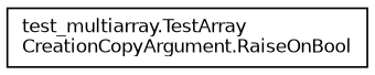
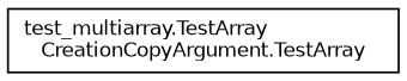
  digraph {
    rankdir=TB
-   n1 [color=black fillcolor=white fontname=Helvetica fontsize=10 height=0.2 label="test_multiarray.TestArray\lCreationCopyArgument.RaiseOnBool" shape=record style=filled width=0.4]
+   n1 [color=black fillcolor=white fontname=Helvetica fontsize=10 height=0.2 label="test_multiarray.TestArray\lCreationCopyArgument.TestArray" shape=record style=filled width=0.4]
  }
